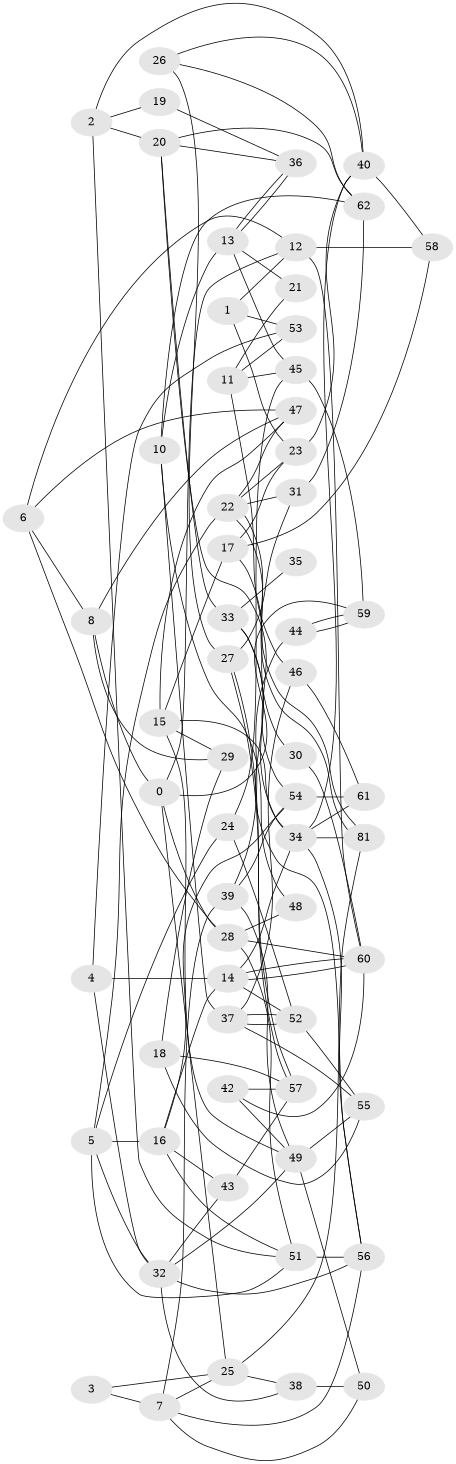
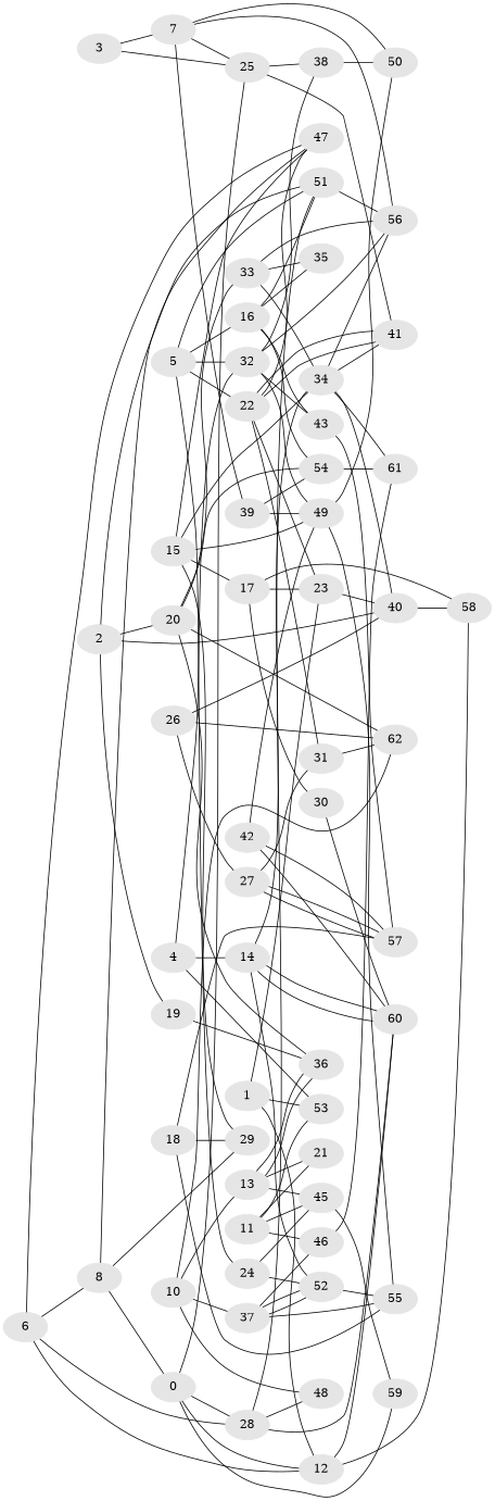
  graph {
    rankdir=LR
    node [color=gray90 style=filled]
    1
    12
    23
    53
    58
    60
    40
    2
    19
    20
    51
    36
    62
    54
    33
    56
    3
    7
    25
    39
    50
-   41 [label=81]
+   41
    38
    4
    14
    32
    34
    52
    49
    43
    5
    16
    22
    24
    35
    47
    31
    45
    6
    8
    28
    n42 [label=0]
    29
    48
-   44
    59
    10
    13
    37
    21
    46
    55
    11
    61
    15
    17
    30
    57
    18
    26
    27
    42
    1 -- 12
    1 -- 23
    1 -- 53
    12 -- 58
    12 -- 60
    23 -- 40
    40 -- 58
    2 -- 40
    2 -- 19
    2 -- 20
    2 -- 51
    19 -- 36
    20 -- 36
    20 -- 62
    20 -- 54
    20 -- 33
    51 -- 56
    54 -- 61
    33 -- 56
    33 -- 34
    33 -- 35
    3 -- 7
    3 -- 25
    7 -- 56
    7 -- 25
    7 -- 39
    7 -- 50
    25 -- 41
    25 -- 38
    39 -- 54
    39 -- 49
-   39 -- 44
    38 -- 50
    4 -- 53
    4 -- 14
    4 -- 32
    14 -- 60
    14 -- 60
    14 -- 34
    14 -- 52
    32 -- 56
    32 -- 38
    32 -- 49
    32 -- 43
    34 -- 40
    34 -- 56
    34 -- 41
    34 -- 61
    52 -- 55
    49 -- 50
    49 -- 55
    43 -- 57
    5 -- 51
    5 -- 32
    5 -- 16
    5 -- 22
    5 -- 24
    16 -- 51
    16 -- 54
    16 -- 43
-   16 -- 14
+   16 -- 35
    22 -- 23
    22 -- 41
    22 -- 41
    22 -- 47
    22 -- 31
    24 -- 52
    24 -- 45
    31 -- 62
    45 -- 59
    6 -- 12
    6 -- 47
    6 -- 8
    6 -- 28
    8 -- 47
    8 -- n42
    8 -- 29
    28 -- 60
    28 -- 51
    28 -- 48
    n42 -- 12
    n42 -- 25
    n42 -- 28
    n42 -- 59
-   44 -- 59
-   44 -- 59
    10 -- 62
    10 -- 48
    10 -- 13
    10 -- 37
    13 -- 36
    13 -- 36
    13 -- 45
    13 -- 21
    37 -- 52
    37 -- 52
    37 -- 46
    37 -- 55
    46 -- 61
    11 -- 53
    11 -- 45
    11 -- 21
    11 -- 46
    15 -- 34
    15 -- 49
    15 -- 47
    15 -- 29
    15 -- 17
    17 -- 23
    17 -- 58
    17 -- 30
    30 -- 60
    18 -- 29
    18 -- 55
    18 -- 57
    26 -- 40
    26 -- 62
    26 -- 27
    27 -- 31
    27 -- 57
    27 -- 57
    42 -- 60
    42 -- 49
    42 -- 57
  }
